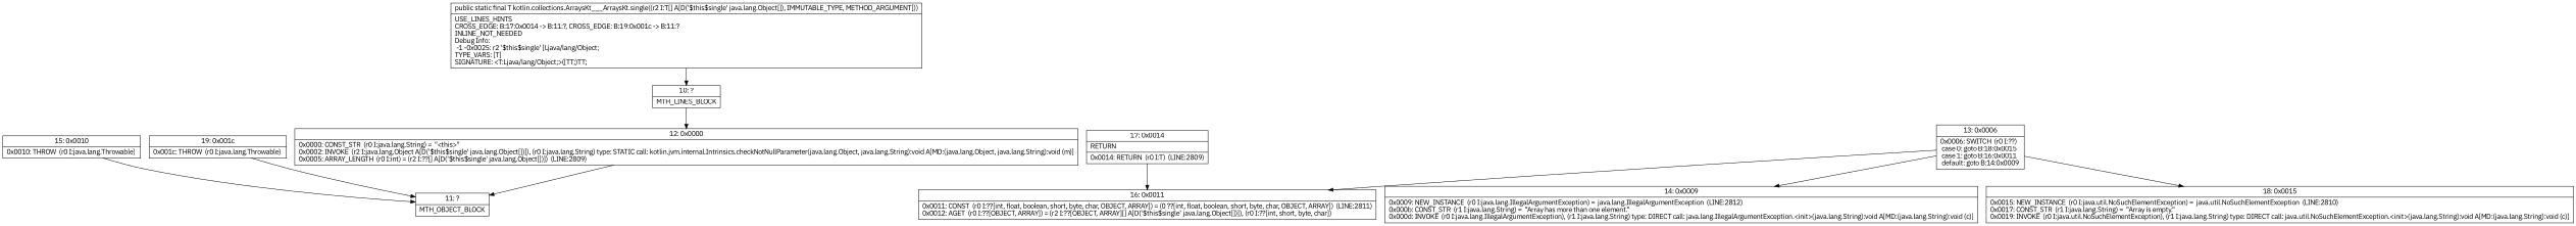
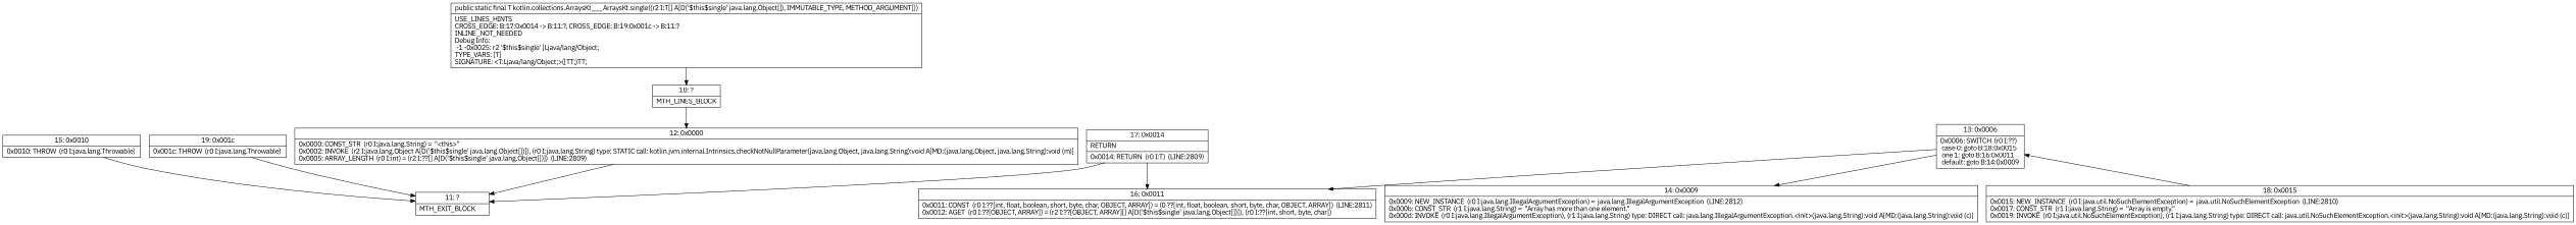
  digraph {
    fontname="IBM Plex Sans"
    node [fontname="IBM Plex Sans" shape=record]
    edge [fontname="IBM Plex Sans"]
    n1 [label="{10\:\ ?|MTH_LINES_BLOCK\l}"]
    n2 [label="{12\:\ 0x0000|0x0000: CONST_STR  (r0 I:java.lang.String) =  \"\<this\>\" \l0x0002: INVOKE  (r2 I:java.lang.Object A[D('$this$single' java.lang.Object[])]), (r0 I:java.lang.String) type: STATIC call: kotlin.jvm.internal.Intrinsics.checkNotNullParameter(java.lang.Object, java.lang.String):void A[MD:(java.lang.Object, java.lang.String):void (m)]\l0x0005: ARRAY_LENGTH  (r0 I:int) = (r2 I:??[] A[D('$this$single' java.lang.Object[])])  (LINE:2809)\l}"]
-   n3 [label="{11\:\ ?|MTH_OBJECT_BLOCK\l}"]
-   n4 [label="{13\:\ 0x0006|0x0006: SWITCH  (r0 I:??)\l case 0: goto B:18:0x0015\l case 1: goto B:16:0x0011\l default: goto B:14:0x0009 \l}"]
+   n3 [label="{11\:\ ?|MTH_EXIT_BLOCK\l}"]
+   n4 [label="{13\:\ 0x0006|0x0006: SWITCH  (r0 I:??)\l case 0: goto B:18:0x0015\l one 1: goto B:16:0x0011\l default: goto B:14:0x0009 \l}"]
    n5 [label="{14\:\ 0x0009|0x0009: NEW_INSTANCE  (r0 I:java.lang.IllegalArgumentException) =  java.lang.IllegalArgumentException  (LINE:2812)\l0x000b: CONST_STR  (r1 I:java.lang.String) =  \"Array has more than one element.\" \l0x000d: INVOKE  (r0 I:java.lang.IllegalArgumentException), (r1 I:java.lang.String) type: DIRECT call: java.lang.IllegalArgumentException.\<init\>(java.lang.String):void A[MD:(java.lang.String):void (c)]\l}"]
    n6 [label="{16\:\ 0x0011|0x0011: CONST  (r0 I:??[int, float, boolean, short, byte, char, OBJECT, ARRAY]) = (0 ??[int, float, boolean, short, byte, char, OBJECT, ARRAY])  (LINE:2811)\l0x0012: AGET  (r0 I:??[OBJECT, ARRAY]) = (r2 I:??[OBJECT, ARRAY][] A[D('$this$single' java.lang.Object[])]), (r0 I:??[int, short, byte, char]) \l}"]
    n7 [label="{18\:\ 0x0015|0x0015: NEW_INSTANCE  (r0 I:java.util.NoSuchElementException) =  java.util.NoSuchElementException  (LINE:2810)\l0x0017: CONST_STR  (r1 I:java.lang.String) =  \"Array is empty.\" \l0x0019: INVOKE  (r0 I:java.util.NoSuchElementException), (r1 I:java.lang.String) type: DIRECT call: java.util.NoSuchElementException.\<init\>(java.lang.String):void A[MD:(java.lang.String):void (c)]\l}"]
    n8 [label="{15\:\ 0x0010|0x0010: THROW  (r0 I:java.lang.Throwable) \l}"]
    n9 [label="{17\:\ 0x0014|RETURN\l|0x0014: RETURN  (r0 I:T)  (LINE:2809)\l}"]
    n10 [label="{19\:\ 0x001c|0x001c: THROW  (r0 I:java.lang.Throwable) \l}"]
    n11 [label="{public static final T kotlin.collections.ArraysKt___ArraysKt.single((r2 I:T[] A[D('$this$single' java.lang.Object[]), IMMUTABLE_TYPE, METHOD_ARGUMENT]))  | USE_LINES_HINTS\lCROSS_EDGE: B:17:0x0014 \-\> B:11:?, CROSS_EDGE: B:19:0x001c \-\> B:11:?\lINLINE_NOT_NEEDED\lDebug Info:\l  \-1 \-0x0025: r2 '$this$single' [Ljava\/lang\/Object;\lTYPE_VARS: [T]\lSIGNATURE: \<T:Ljava\/lang\/Object;\>([TT;)TT;\l}"]
    n1 -> n2
    n2 -> n3
    n4 -> n5
    n4 -> n6
-   n4 -> n7
+   n7 -> n4
    n8 -> n3
+   n9 -> n3
    n9 -> n6
    n10 -> n3
    n11 -> n1
  }
